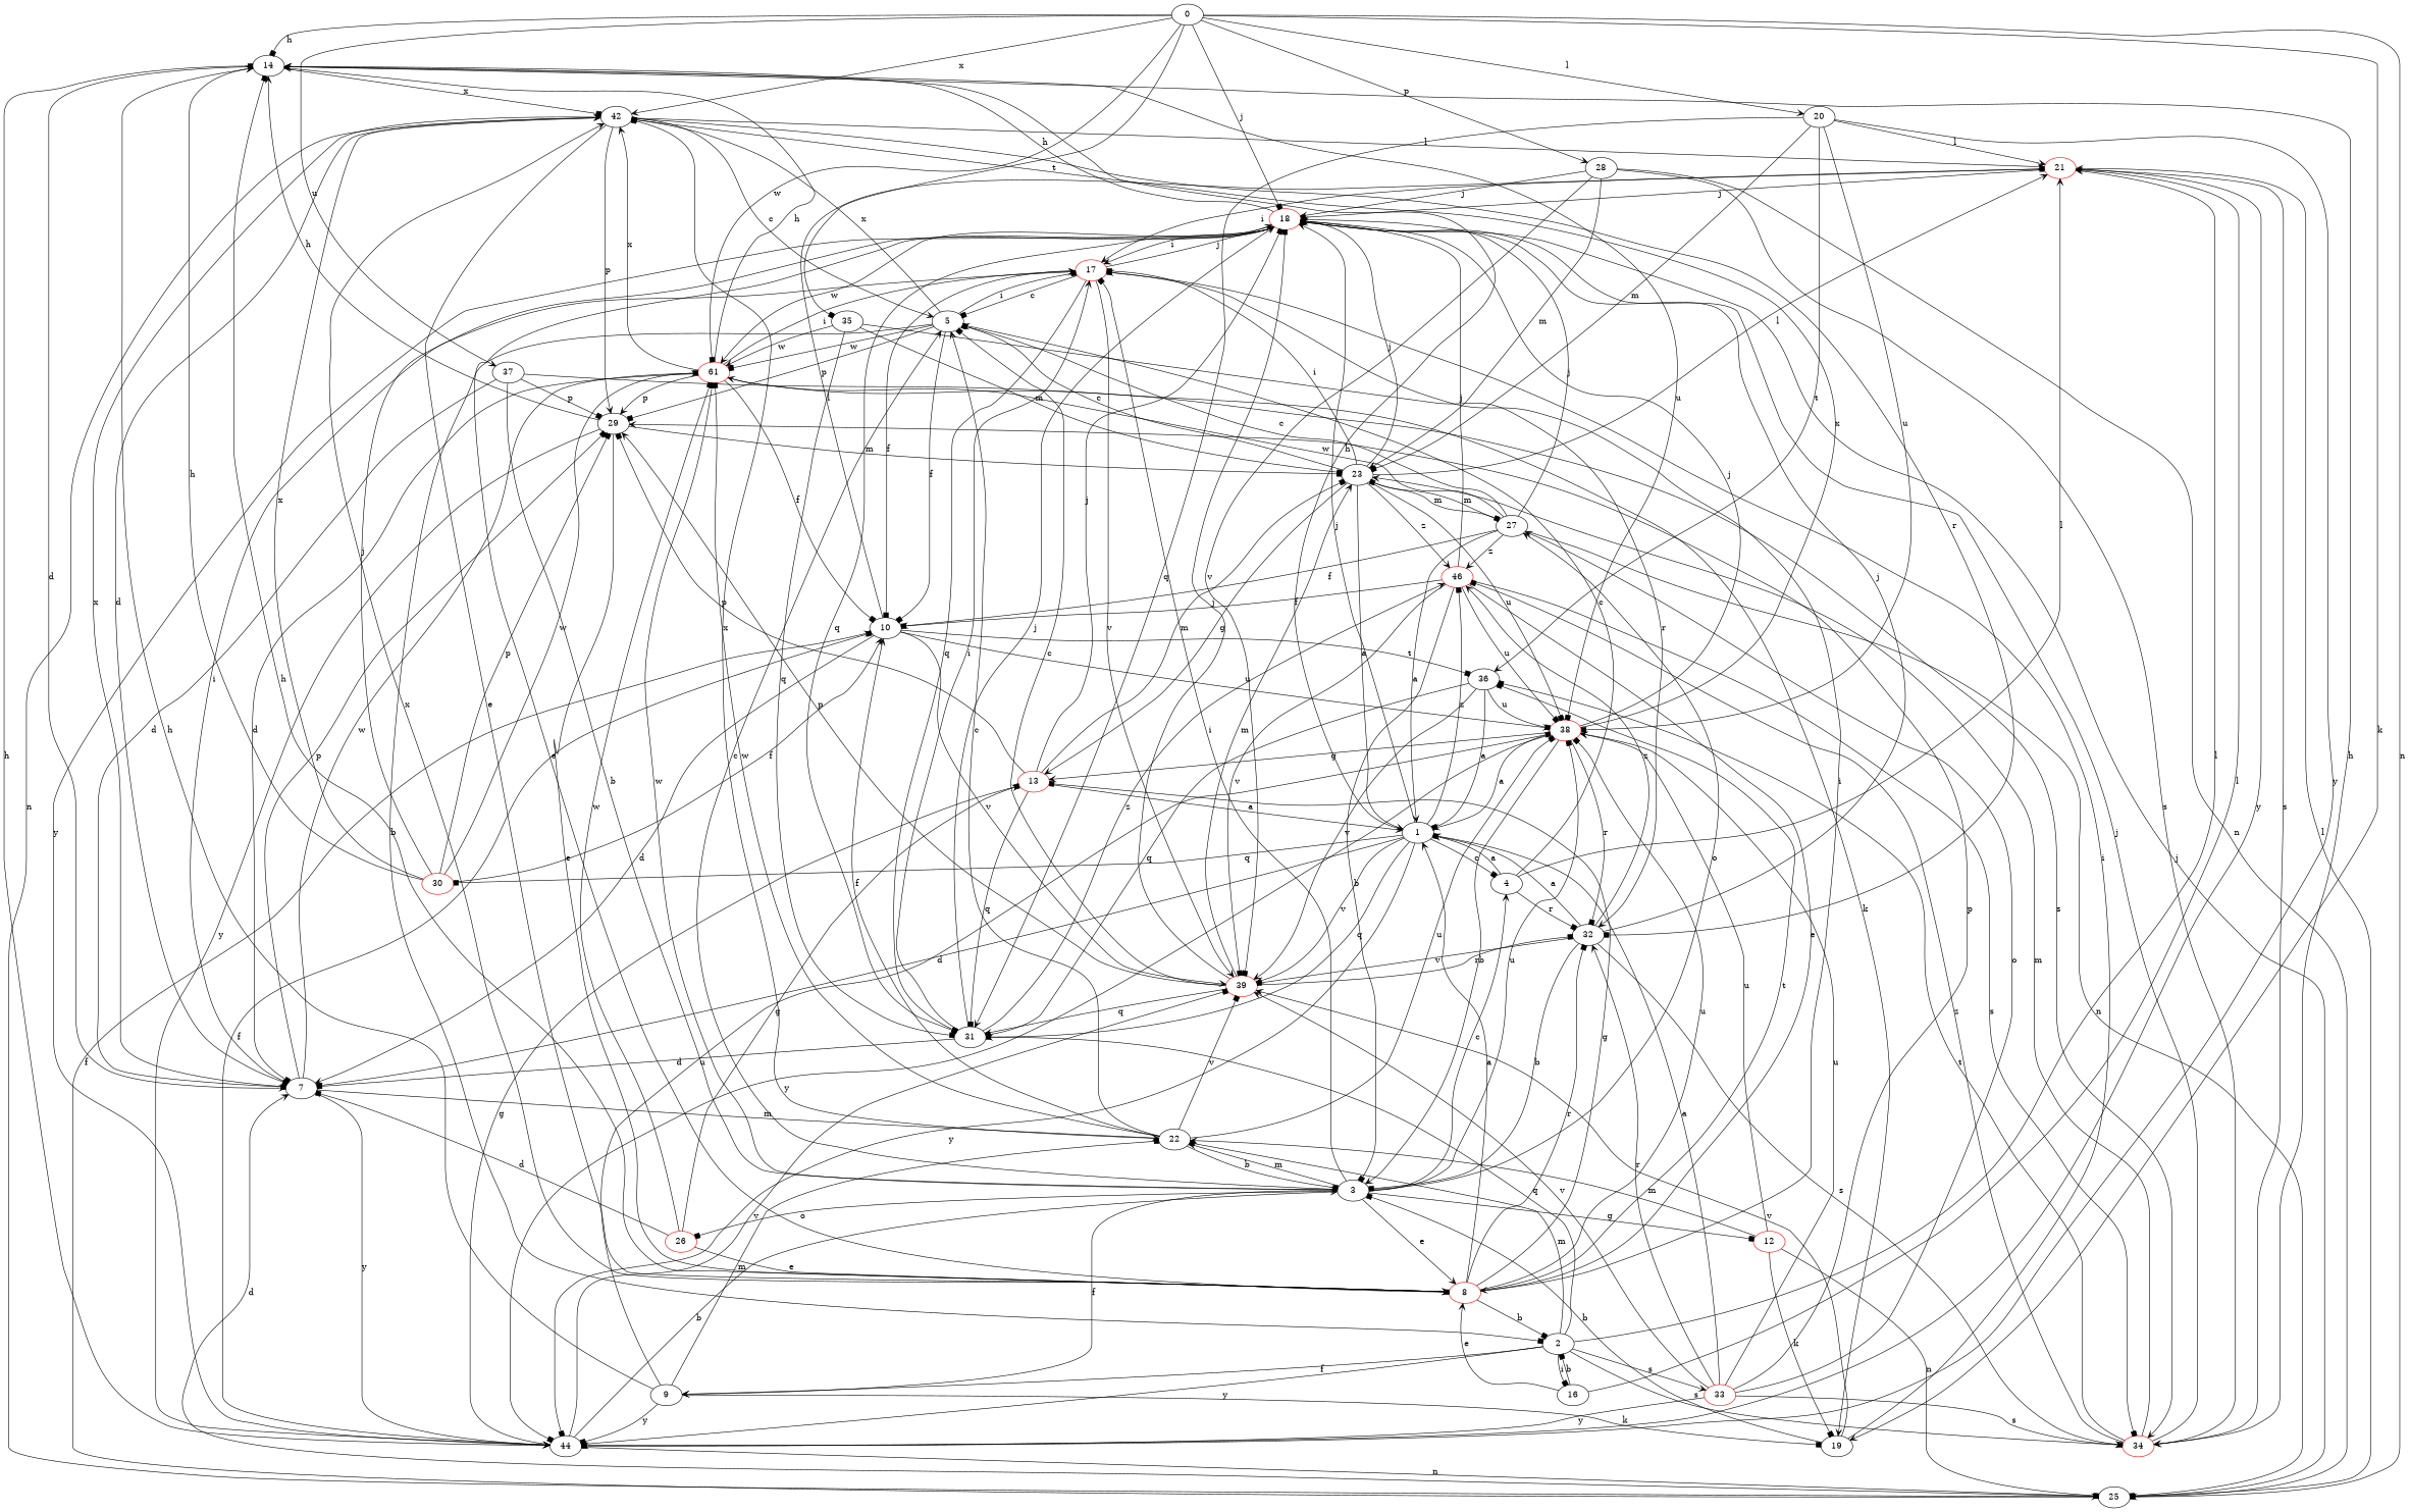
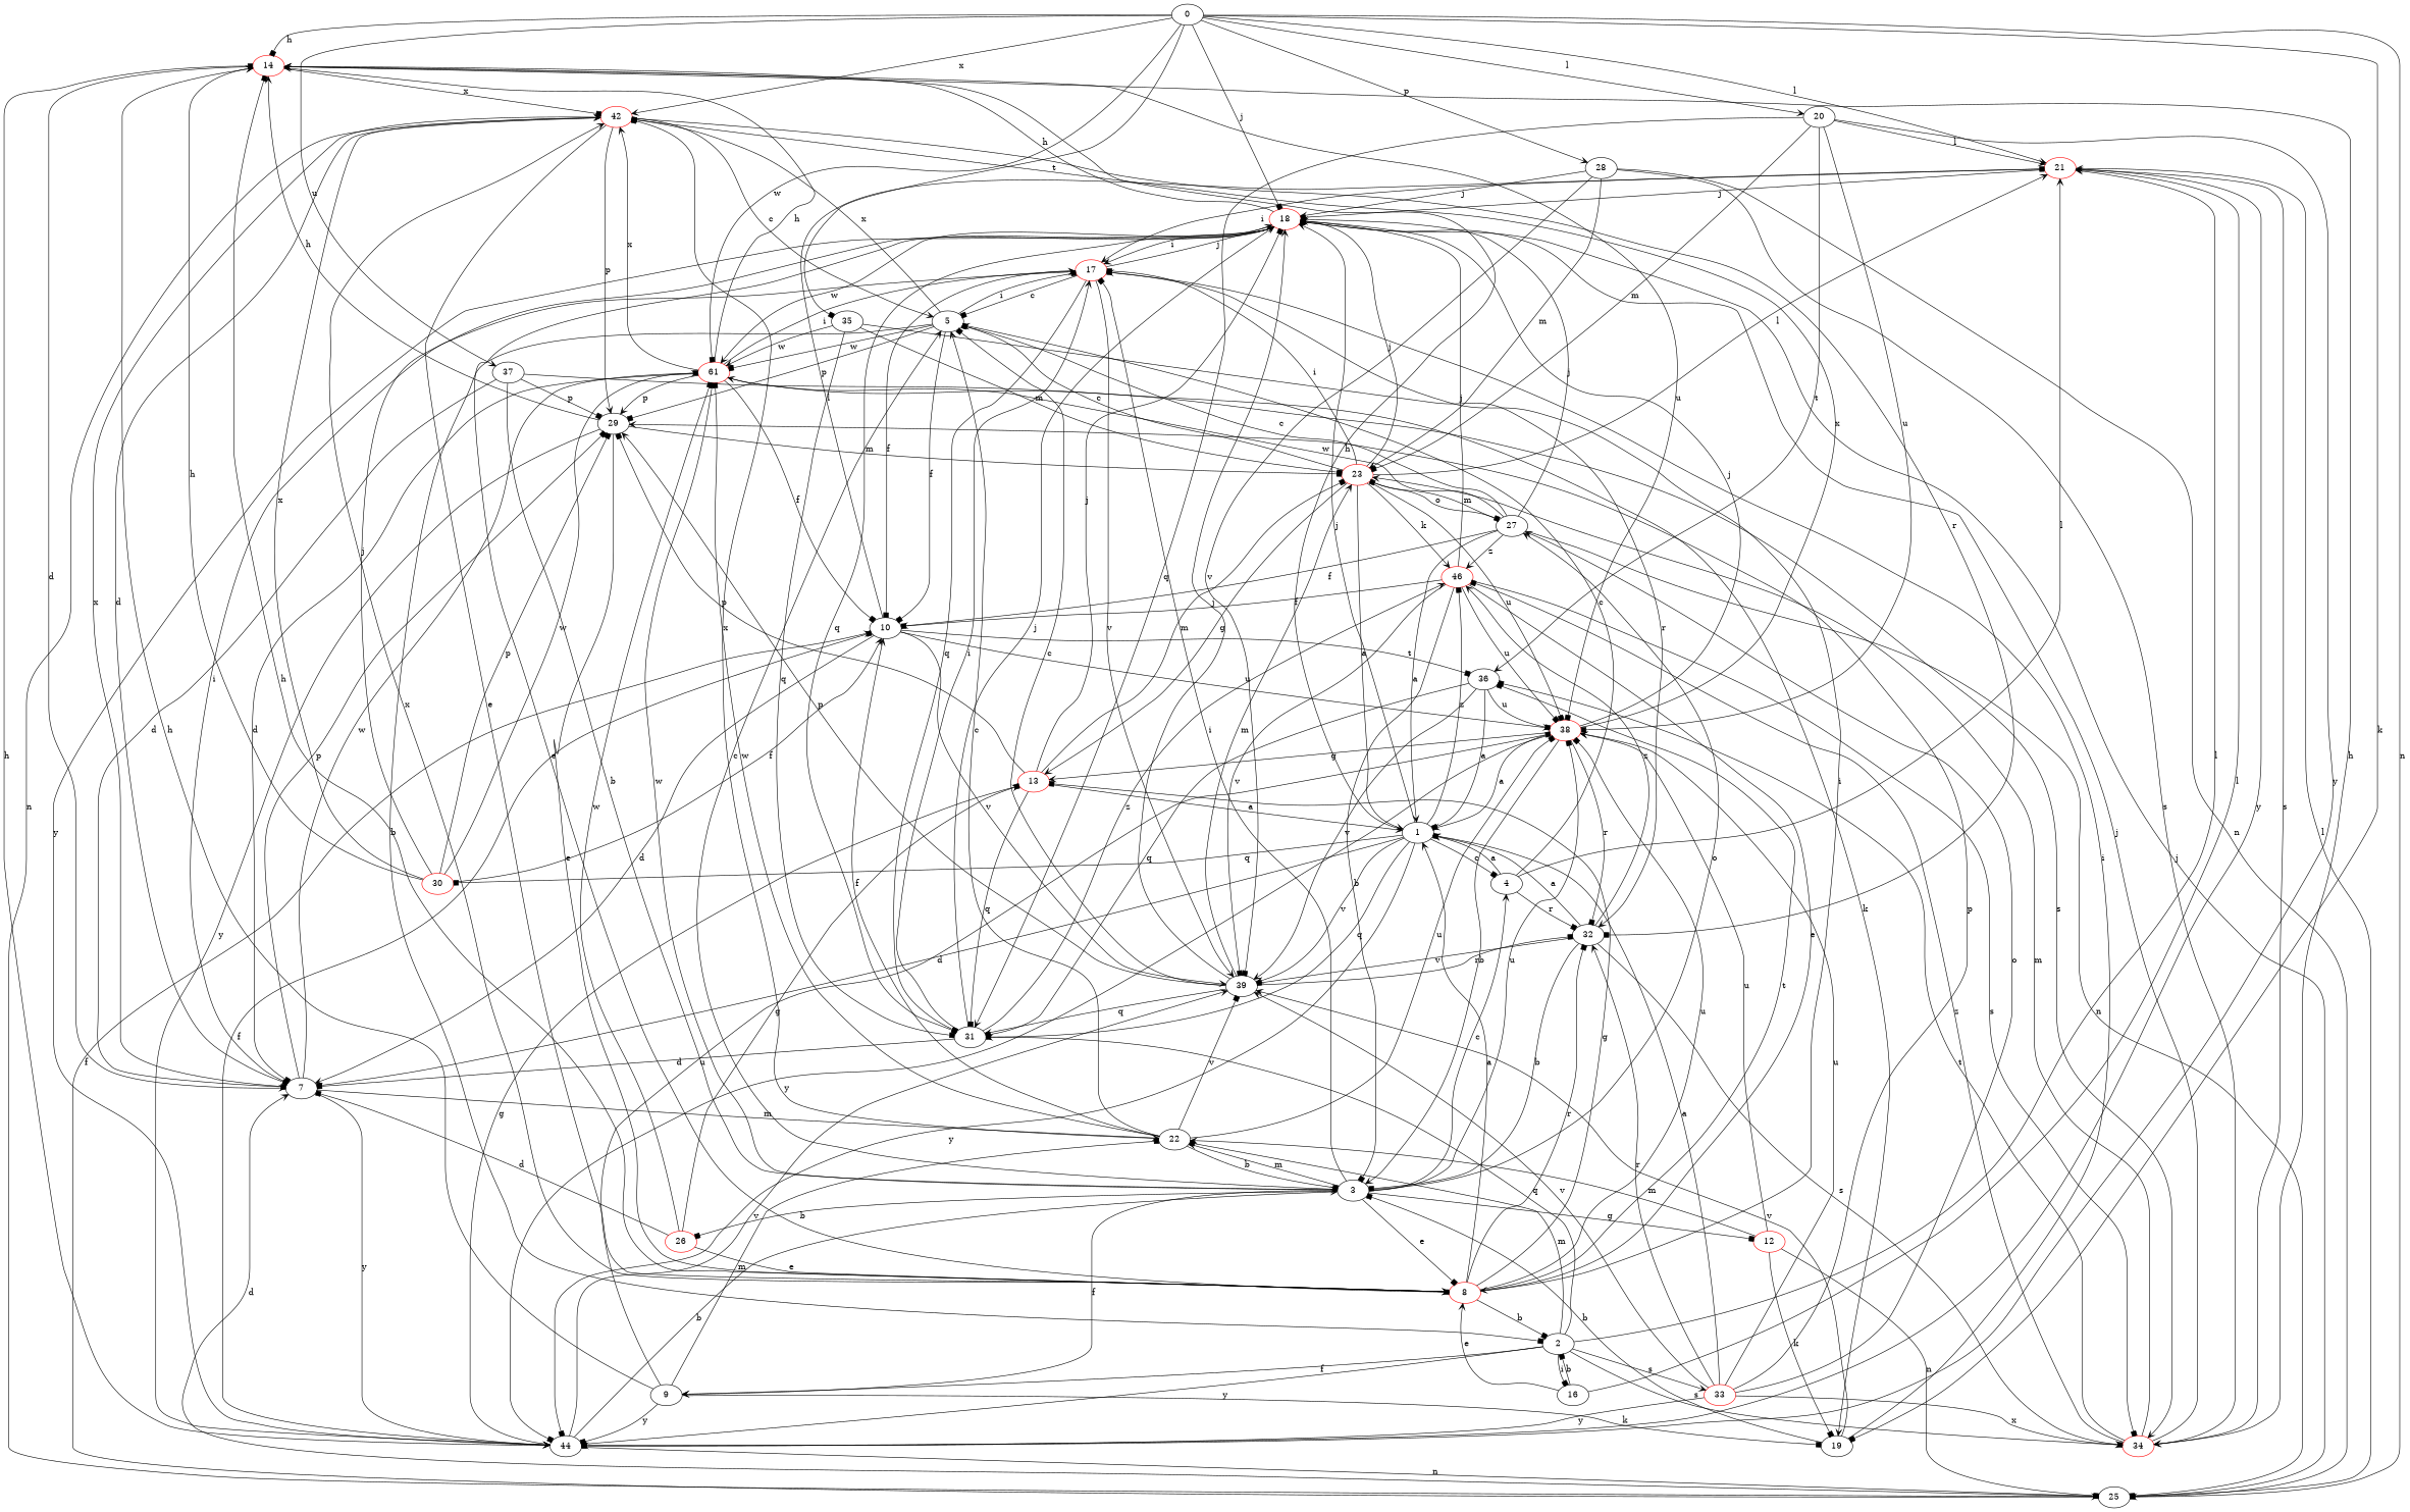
  strict digraph {
    node [color=black]
    edge [arrowhead=vee]
    0
-   14
+   14 [color=red]
    18 [color=red]
    19
    20
    21 [color=red]
    25
    28
    35
    37
    n11 [color=red label=61]
-   42
+   42 [color=red]
    7
    38 [color=red]
    31
    44
    8 [color=red]
    17 [color=red]
-   39 [color=red]
+   39
    3
    36
-   23
+   23 [color=red]
    34 [color=red]
    10
    32
    29
    5
    1
    4
    30 [color=red]
    46 [color=red]
    22
    13 [color=red]
    2
    9
    16
    33 [color=red]
    27
    12 [color=red]
    26 [color=red]
    0 -> 14 [arrowhead=box label=h]
    0 -> 18 [arrowhead=box label=j]
-   0 -> 19 [label=k]
+   0 -> 19 [arrowhead=box label=k]
    0 -> 20 [label=l]
-   42 -> 21 [label=l]
+   0 -> 21 [label=l]
    0 -> 25 [label=n]
    0 -> 28 [label=p]
    0 -> 35 [arrowhead=box label=t]
    0 -> 37 [label=u]
    0 -> n11 [arrowhead=box label=w]
    0 -> 42 [label=x]
    14 -> 42 [arrowhead=box label=x]
    14 -> 7 [label=d]
    14 -> 38 [arrowhead=box label=u]
    18 -> 14 [label=h]
    18 -> n11 [label=w]
    18 -> 31 [arrowhead=box label=q]
    18 -> 44 [label=y]
    18 -> 8 [arrowhead=box label=e]
    18 -> 17 [label=i]
    19 -> 17 [label=i]
    19 -> 39 [label=v]
    19 -> 3 [arrowhead=box label=b]
    20 -> 21 [label=l]
    20 -> 38 [arrowhead=box label=u]
    20 -> 31 [label=q]
    20 -> 44 [arrowhead=box label=y]
    20 -> 36 [label=t]
    20 -> 23 [arrowhead=box label=m]
    21 -> 18 [arrowhead=box label=j]
    21 -> 44 [arrowhead=box label=y]
    21 -> 17 [label=i]
    21 -> 34 [label=s]
    25 -> 18 [arrowhead=box label=j]
    25 -> 21 [label=l]
    25 -> 7 [label=d]
    25 -> 10 [label=f]
    28 -> 18 [label=j]
    28 -> 25 [arrowhead=box label=n]
    28 -> 39 [arrowhead=box label=v]
    28 -> 23 [label=m]
    28 -> 34 [label=s]
    35 -> n11 [label=w]
    35 -> 31 [arrowhead=box label=q]
    35 -> 23 [arrowhead=box label=m]
    35 -> 32 [label=r]
    37 -> 7 [arrowhead=box label=d]
    37 -> 3 [label=b]
    37 -> 34 [label=s]
    37 -> 29 [arrowhead=box label=p]
    n11 -> 14 [label=h]
    n11 -> 19 [label=k]
    n11 -> 42 [label=x]
    n11 -> 7 [arrowhead=box label=d]
    n11 -> 17 [label=i]
    n11 -> 10 [arrowhead=box label=f]
    n11 -> 29 [label=p]
    42 -> 25 [label=n]
    42 -> 7 [arrowhead=box label=d]
    42 -> 8 [label=e]
    42 -> 32 [arrowhead=box label=r]
    42 -> 29 [label=p]
    42 -> 5 [label=c]
    7 -> n11 [label=w]
    7 -> 42 [label=x]
    7 -> 44 [label=y]
    7 -> 17 [label=i]
    7 -> 29 [arrowhead=box label=p]
    7 -> 22 [label=m]
    38 -> 18 [label=j]
    38 -> 42 [arrowhead=box label=x]
    38 -> 44 [arrowhead=box label=y]
    38 -> 3 [label=b]
    38 -> 32 [arrowhead=box label=r]
    38 -> 1 [label=a]
    38 -> 13 [label=g]
    31 -> 18 [label=j]
    31 -> 7 [arrowhead=box label=d]
    31 -> 17 [label=i]
    31 -> 46 [label=z]
    44 -> 14 [arrowhead=box label=h]
    44 -> 25 [arrowhead=box label=n]
-   44 -> 39 [arrowhead=box label=v]
+   44 -> 39 [label=v]
    44 -> 3 [label=b]
    44 -> 10 [arrowhead=box label=f]
    44 -> 13 [arrowhead=box label=g]
    8 -> 14 [arrowhead=box label=h]
    8 -> 42 [label=x]
    8 -> 38 [arrowhead=box label=u]
    8 -> 17 [arrowhead=box label=i]
    8 -> 36 [arrowhead=box label=t]
    8 -> 32 [arrowhead=box label=r]
    8 -> 1 [label=a]
    8 -> 13 [arrowhead=box label=g]
    8 -> 2 [arrowhead=box label=b]
    17 -> 18 [label=j]
    17 -> 31 [arrowhead=box label=q]
    17 -> 39 [label=v]
    17 -> 10 [arrowhead=box label=f]
    17 -> 5 [arrowhead=box label=c]
-   39 -> 18 [arrowhead=box label=j]
+   39 -> 18 [label=j]
    39 -> 31 [label=q]
    39 -> 23 [label=m]
    39 -> 32 [arrowhead=box label=r]
    39 -> 29 [label=p]
    39 -> 5 [arrowhead=box label=c]
    3 -> n11 [arrowhead=box label=w]
    3 -> 38 [arrowhead=box label=u]
-   3 -> 8 [label=e]
+   3 -> 8 [arrowhead=box label=e]
    3 -> 17 [arrowhead=box label=i]
    3 -> 5 [label=c]
    3 -> 4 [label=c]
    3 -> 22 [label=m]
    3 -> 9 [label=f]
    3 -> 27 [label=o]
    3 -> 12 [arrowhead=box label=g]
-   3 -> 26 [arrowhead=box label=o]
+   3 -> 26 [arrowhead=box label=b]
    36 -> 38 [arrowhead=box label=u]
    36 -> 31 [arrowhead=box label=q]
    36 -> 39 [label=v]
    36 -> 1 [arrowhead=box label=a]
    23 -> 18 [arrowhead=box label=j]
    23 -> 21 [label=l]
    23 -> 38 [arrowhead=box label=u]
    23 -> 17 [arrowhead=box label=i]
    23 -> 5 [arrowhead=box label=c]
    23 -> 1 [label=a]
-   23 -> 46 [label=z]
+   23 -> 46 [label=k]
    23 -> 13 [label=g]
-   23 -> 27 [arrowhead=box label=m]
+   23 -> 27 [arrowhead=box label=o]
    34 -> 14 [label=h]
    34 -> 18 [arrowhead=box label=j]
    34 -> 36 [arrowhead=box label=t]
    34 -> 23 [label=m]
    34 -> 46 [arrowhead=box label=z]
    10 -> 21 [arrowhead=box label=l]
    10 -> 7 [label=d]
    10 -> 38 [label=u]
    10 -> 39 [label=v]
    10 -> 36 [arrowhead=box label=t]
-   32 -> 18 [label=j]
    32 -> 39 [arrowhead=box label=v]
    32 -> 3 [arrowhead=box label=b]
    32 -> 34 [label=s]
    32 -> 1 [arrowhead=box label=a]
    32 -> 46 [label=z]
    29 -> 14 [label=h]
    29 -> 44 [label=y]
    29 -> 8 [label=e]
    29 -> 23 [arrowhead=box label=m]
    5 -> n11 [arrowhead=box label=w]
    5 -> 42 [arrowhead=box label=x]
    5 -> 17 [arrowhead=box label=i]
    5 -> 10 [arrowhead=box label=f]
    5 -> 29 [arrowhead=box label=p]
    5 -> 2 [arrowhead=box label=b]
    1 -> 14 [label=h]
    1 -> 18 [label=j]
    1 -> 7 [arrowhead=box label=d]
    1 -> 31 [arrowhead=box label=q]
    1 -> 44 [arrowhead=box label=y]
    1 -> 39 [label=v]
    1 -> 4 [arrowhead=box label=c]
    1 -> 30 [arrowhead=box label=q]
    1 -> 46 [arrowhead=box label=z]
    4 -> 21 [label=l]
    4 -> 32 [arrowhead=box label=r]
    4 -> 5 [label=c]
    4 -> 1 [label=a]
    30 -> 14 [label=h]
    30 -> 18 [label=j]
    30 -> n11 [arrowhead=box label=w]
    30 -> 42 [label=x]
    30 -> 10 [label=f]
    30 -> 29 [arrowhead=box label=p]
    46 -> 18 [label=j]
    46 -> 38 [arrowhead=box label=u]
    46 -> 8 [label=e]
    46 -> 39 [arrowhead=box label=v]
    46 -> 3 [arrowhead=box label=b]
    46 -> 34 [arrowhead=box label=s]
    46 -> 10 [arrowhead=box label=f]
    22 -> n11 [arrowhead=box label=w]
    22 -> 42 [arrowhead=box label=x]
    22 -> 38 [arrowhead=box label=u]
    22 -> 39 [arrowhead=box label=v]
    22 -> 3 [arrowhead=box label=b]
    22 -> 10 [label=f]
    22 -> 5 [label=c]
    13 -> 18 [arrowhead=box label=j]
    13 -> 31 [arrowhead=box label=q]
    13 -> 23 [arrowhead=box label=m]
    13 -> 29 [arrowhead=box label=p]
    13 -> 1 [label=a]
    2 -> 21 [label=l]
    2 -> 31 [label=q]
    2 -> 44 [arrowhead=box label=y]
    2 -> 34 [arrowhead=box label=s]
    2 -> 22 [arrowhead=box label=m]
    2 -> 9 [label=f]
    2 -> 16 [arrowhead=box label=i]
    2 -> 33 [label=s]
    9 -> 14 [label=h]
    9 -> 19 [arrowhead=box label=k]
    9 -> 38 [arrowhead=box label=u]
    9 -> 44 [arrowhead=box label=y]
    9 -> 22 [arrowhead=box label=m]
    16 -> 21 [label=l]
    16 -> 8 [label=e]
    16 -> 2 [arrowhead=box label=b]
    33 -> 38 [label=u]
    33 -> 44 [label=y]
    33 -> 39 [label=v]
-   33 -> 34 [label=s]
+   33 -> 34 [label=x]
    33 -> 32 [label=r]
    33 -> 29 [label=p]
    33 -> 1 [label=a]
    33 -> 27 [label=o]
    27 -> 18 [label=j]
    27 -> 25 [arrowhead=box label=n]
    27 -> n11 [label=w]
    27 -> 23 [arrowhead=box label=m]
    27 -> 10 [label=f]
    27 -> 5 [arrowhead=box label=c]
    27 -> 1 [label=a]
    27 -> 46 [label=z]
    12 -> 19 [arrowhead=box label=k]
    12 -> 25 [arrowhead=box label=n]
    12 -> 38 [label=u]
    12 -> 22 [label=m]
    26 -> n11 [arrowhead=box label=w]
    26 -> 7 [arrowhead=box label=d]
    26 -> 8 [label=e]
    26 -> 13 [label=g]
  }
